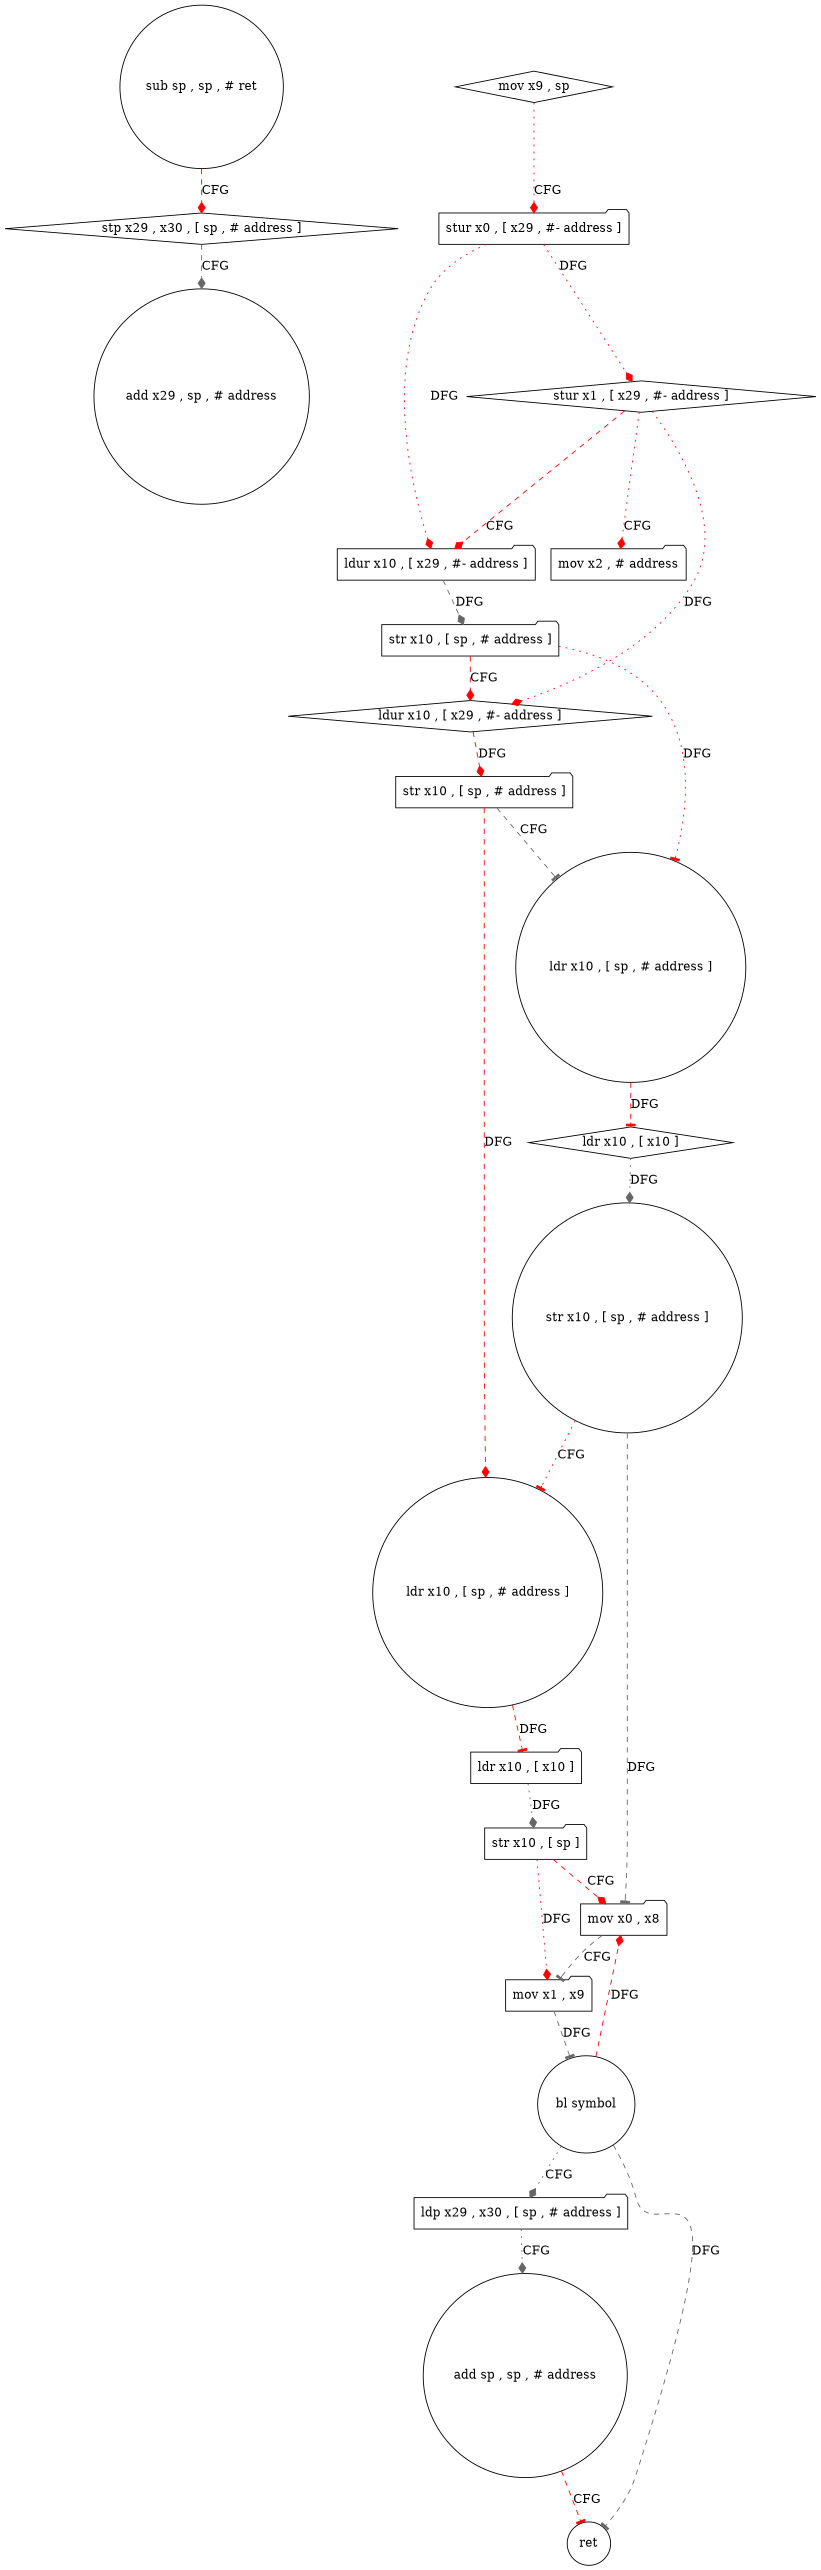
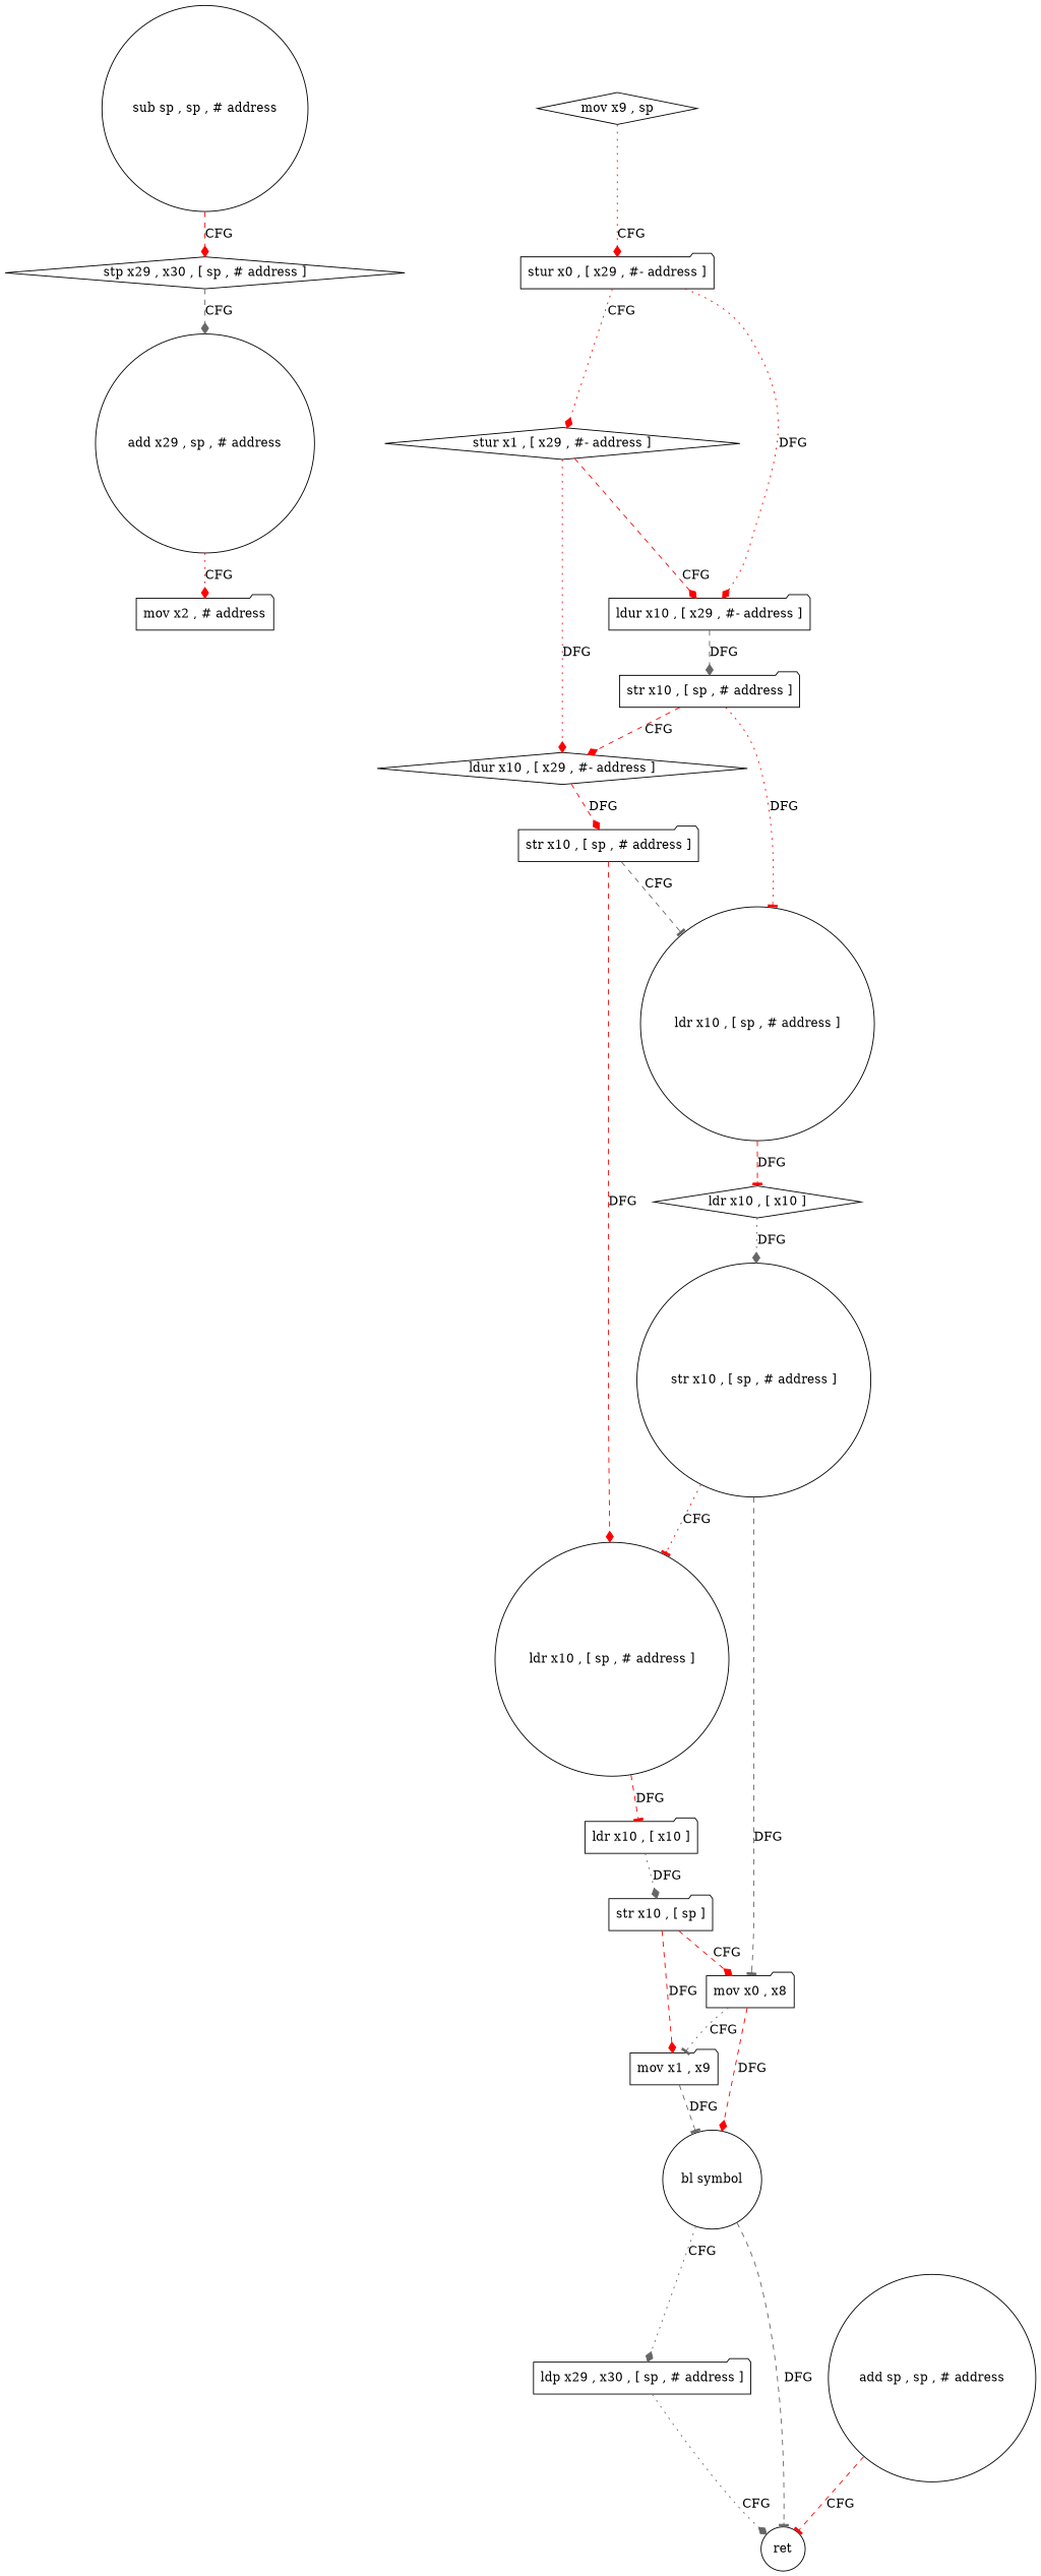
  digraph {
    node [shape=folder]
    edge [arrowhead=diamond color=red style=dashed]
-   n1 [label="sub sp , sp , # ret" shape=circle]
+   n1 [label="sub sp , sp , # address" shape=circle]
    n2 [label="stp x29 , x30 , [ sp , # address ]" shape=diamond]
    n3 [label="add x29 , sp , # address" shape=circle]
    n4 [label="mov x2 , # address"]
    n5 [label="mov x9 , sp" shape=diamond]
    n6 [label="stur x0 , [ x29 , #- address ]"]
    n7 [label="stur x1 , [ x29 , #- address ]" shape=diamond]
    n8 [label="ldur x10 , [ x29 , #- address ]"]
    n9 [label="ldur x10 , [ x29 , #- address ]" shape=diamond]
    n10 [label="str x10 , [ sp , # address ]"]
    n11 [label="str x10 , [ sp , # address ]"]
    n12 [label="ldr x10 , [ sp , # address ]" shape=circle]
    n13 [label="ldr x10 , [ x10 ]" shape=diamond]
    n14 [label="ldr x10 , [ sp , # address ]" shape=circle]
    n15 [label="ldr x10 , [ x10 ]"]
    n16 [label="str x10 , [ sp , # address ]" shape=circle]
    n17 [label="mov x0 , x8"]
    n18 [label="mov x1 , x9"]
    n19 [label="bl symbol" shape=circle]
    n20 [label="str x10 , [ sp ]"]
    n21 [label="ldp x29 , x30 , [ sp , # address ]"]
    n22 [label=ret shape=circle]
    n23 [label="add sp , sp , # address" shape=circle]
    n1 -> n2 [label=CFG]
    n2 -> n3 [color=gray40 label=CFG]
-   n7 -> n4 [label=CFG style=dotted]
+   n3 -> n4 [label=CFG style=dotted]
    n5 -> n6 [label=CFG style=dotted]
-   n6 -> n7 [label=DFG style=dotted]
+   n6 -> n7 [label=CFG style=dotted]
    n6 -> n8 [label=DFG style=dotted]
    n7 -> n8 [label=CFG]
    n7 -> n9 [label=DFG style=dotted]
    n8 -> n10 [color=gray40 label=DFG]
    n9 -> n11 [label=DFG]
    n10 -> n9 [label=CFG]
    n10 -> n12 [arrowhead=tee label=DFG style=dotted]
    n11 -> n12 [arrowhead=tee color=gray40 label=CFG]
    n11 -> n14 [label=DFG]
    n12 -> n13 [arrowhead=tee label=DFG]
    n13 -> n16 [color=gray40 label=DFG style=dotted]
    n14 -> n15 [arrowhead=tee label=DFG]
    n15 -> n20 [color=gray40 label=DFG style=dotted]
    n16 -> n14 [arrowhead=tee label=CFG style=dotted]
    n16 -> n17 [arrowhead=tee color=gray40 label=DFG]
-   n17 -> n18 [arrowhead=tee color=gray40 label=CFG]
-   n19 -> n17 [label=DFG]
+   n17 -> n18 [arrowhead=tee color=gray40 label=CFG style=dotted]
+   n17 -> n19 [label=DFG]
    n18 -> n19 [arrowhead=tee color=gray40 label=DFG]
    n19 -> n21 [color=gray40 label=CFG style=dotted]
    n19 -> n22 [arrowhead=tee color=gray40 label=DFG]
    n20 -> n17 [label=CFG]
-   n20 -> n18 [label=DFG style=dotted]
-   n21 -> n23 [color=gray40 label=CFG style=dotted]
+   n20 -> n18 [label=DFG]
+   n21 -> n22 [color=gray40 label=CFG style=dotted]
    n23 -> n22 [arrowhead=tee label=CFG]
  }
